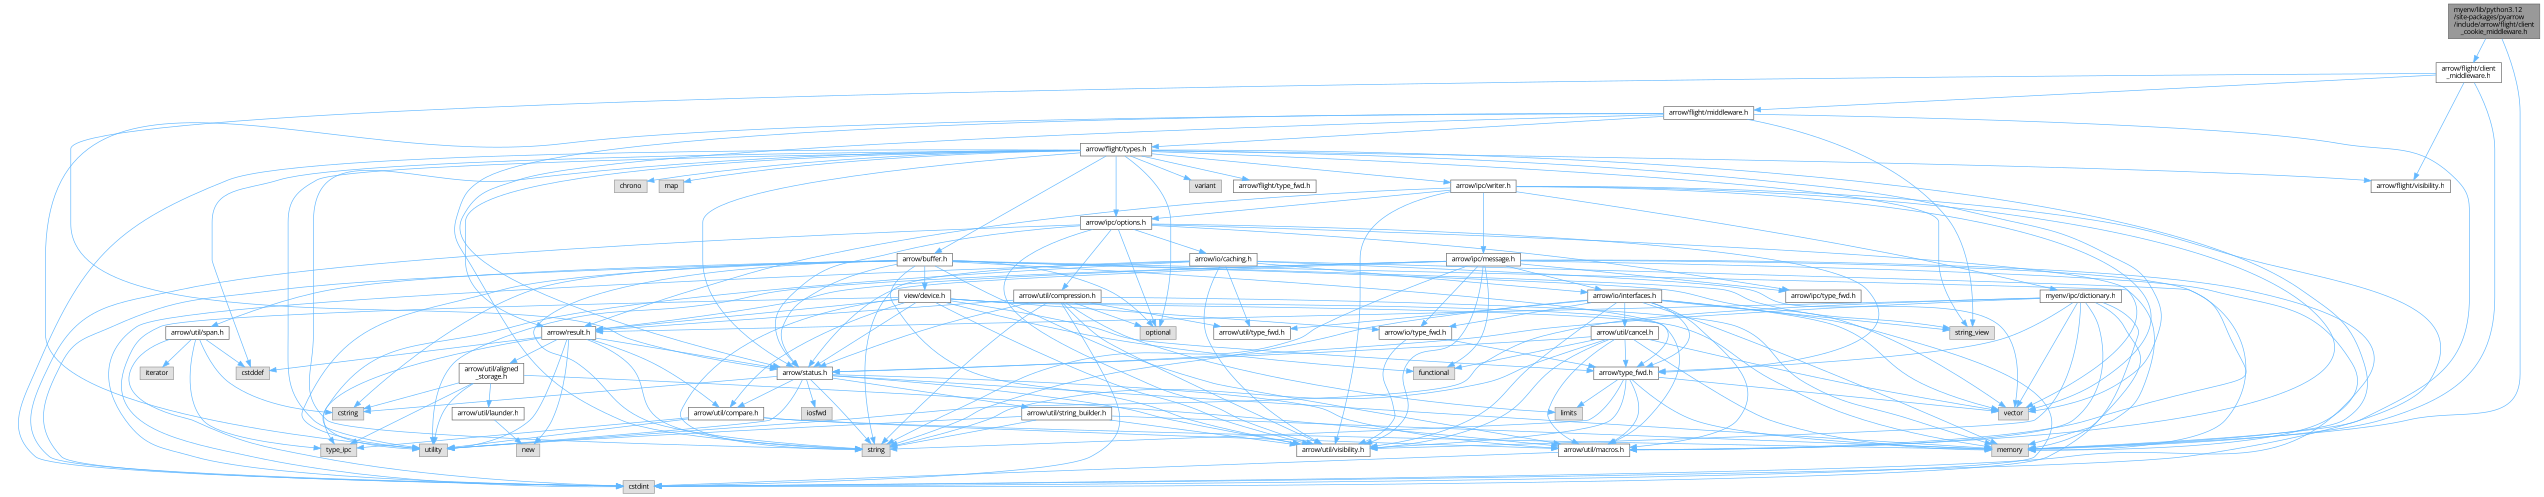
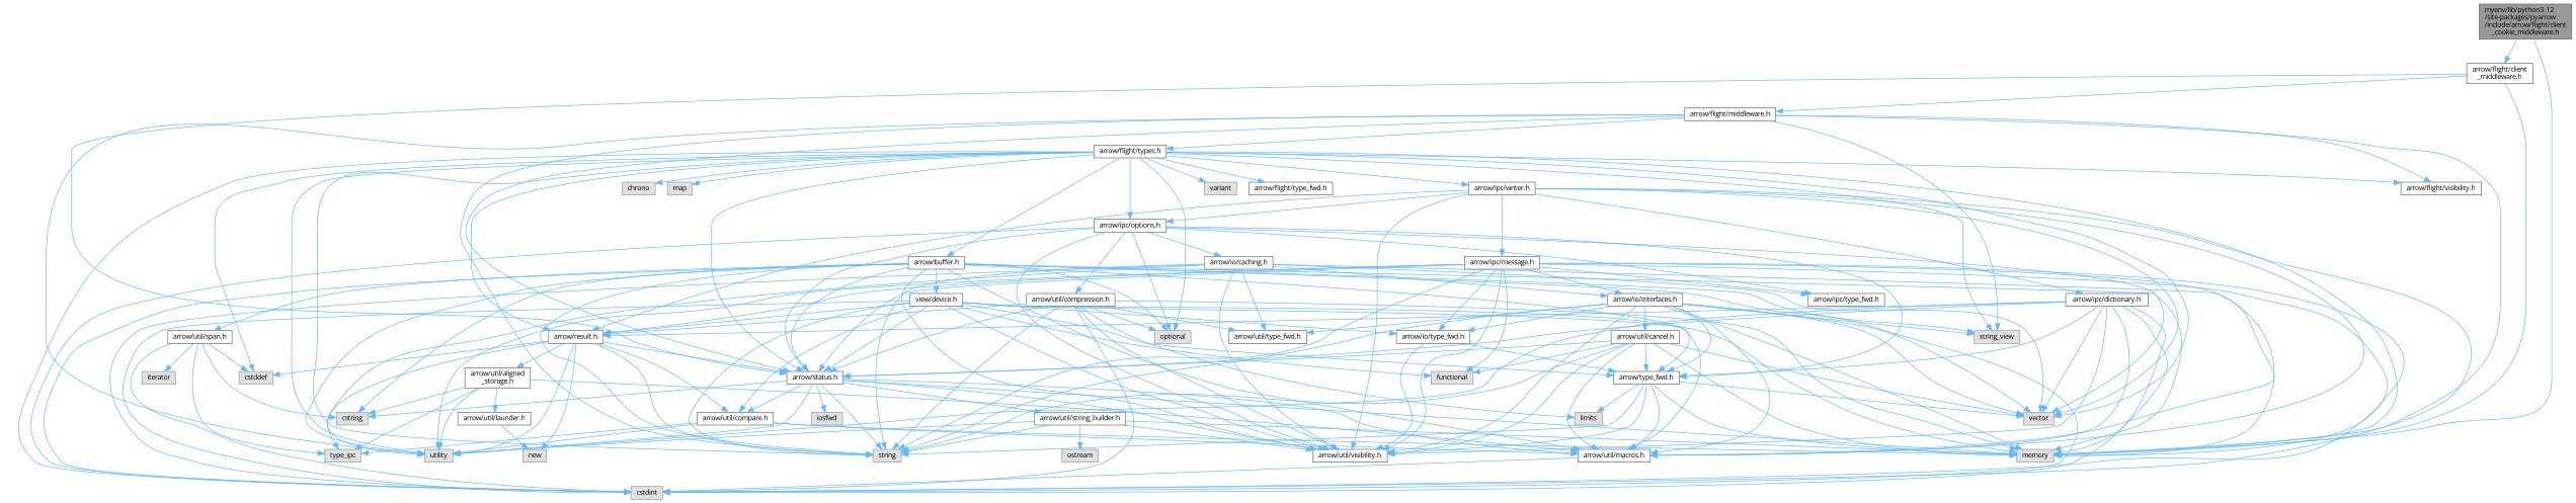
  digraph {
    fontname="Open Sans"
    node [color=grey40 fillcolor=white fontname="Open Sans" fontsize=10 shape=box style=filled]
    edge [color=steelblue1 fontname="Open Sans" fontsize=10 labelfontname=Helvetica labelfontsize=10 style=solid]
    n1 [color=gray40 fillcolor=grey60 fontcolor=black height=0.2 label="myenv/lib/python3.12\l/site-packages/pyarrow\l/include/arrow/flight/client\l_cookie_middleware.h" width=0.4]
    n2 [color=grey60 fillcolor="#E0E0E0" height=0.2 label=memory width=0.4]
    n3 [height=0.2 label="arrow/flight/client\l_middleware.h" width=0.4]
    n4 [height=0.2 label="arrow/flight/middleware.h" width=0.4]
    n5 [height=0.2 label="arrow/status.h" width=0.4]
    n6 [height=0.2 label="arrow/flight/visibility.h" width=0.4]
    n7 [color=grey60 fillcolor="#E0E0E0" height=0.2 label=string width=0.4]
    n8 [color=grey60 fillcolor="#E0E0E0" height=0.2 label=string_view width=0.4]
    n9 [color=grey60 fillcolor="#E0E0E0" height=0.2 label=utility width=0.4]
    n10 [height=0.2 label="arrow/flight/types.h" width=0.4]
    n11 [color=grey60 fillcolor="#E0E0E0" height=0.2 label=cstring width=0.4]
    n12 [height=0.2 label="arrow/util/macros.h" width=0.4]
    n13 [height=0.2 label="arrow/util/visibility.h" width=0.4]
    n14 [height=0.2 label="arrow/util/compare.h" width=0.4]
    n15 [color=grey60 fillcolor="#E0E0E0" height=0.2 label=iosfwd width=0.4]
    n16 [height=0.2 label="arrow/util/string_builder.h" width=0.4]
    n17 [color=grey60 fillcolor="#E0E0E0" height=0.2 label=chrono width=0.4]
    n18 [color=grey60 fillcolor="#E0E0E0" height=0.2 label=cstddef width=0.4]
    n19 [color=grey60 fillcolor="#E0E0E0" height=0.2 label=cstdint width=0.4]
    n20 [color=grey60 fillcolor="#E0E0E0" height=0.2 label=map width=0.4]
    n21 [color=grey60 fillcolor="#E0E0E0" height=0.2 label=optional width=0.4]
    n22 [color=grey60 fillcolor="#E0E0E0" height=0.2 label=variant width=0.4]
    n23 [color=grey60 fillcolor="#E0E0E0" height=0.2 label=vector width=0.4]
    n24 [height=0.2 label="arrow/buffer.h" width=0.4]
    n25 [height=0.2 label="arrow/result.h" width=0.4]
    n26 [height=0.2 label="arrow/flight/type_fwd.h" width=0.4]
    n27 [height=0.2 label="arrow/ipc/options.h" width=0.4]
    n28 [height=0.2 label="arrow/ipc/writer.h" width=0.4]
    n29 [height=0.2 label="view/device.h" width=0.4]
    n30 [height=0.2 label="arrow/type_fwd.h" width=0.4]
    n31 [height=0.2 label="arrow/util/span.h" width=0.4]
    n32 [color=grey60 fillcolor="#E0E0E0" height=0.2 label=new width=0.4]
    n33 [color=grey60 fillcolor="#E0E0E0" height=0.2 label=type_ipc width=0.4]
    n34 [height=0.2 label="arrow/util/aligned\l_storage.h" width=0.4]
    n35 [height=0.2 label="arrow/io/caching.h" width=0.4]
    n36 [height=0.2 label="arrow/ipc/type_fwd.h" width=0.4]
    n37 [height=0.2 label="arrow/util/compression.h" width=0.4]
-   n38 [height=0.2 label="myenv/ipc/dictionary.h" width=0.4]
+   n38 [height=0.2 label="arrow/ipc/dictionary.h" width=0.4]
    n39 [height=0.2 label="arrow/ipc/message.h" width=0.4]
    n40 [color=grey60 fillcolor="#E0E0E0" height=0.2 label=functional width=0.4]
    n41 [height=0.2 label="arrow/io/type_fwd.h" width=0.4]
    n42 [color=grey60 fillcolor="#E0E0E0" height=0.2 label=limits width=0.4]
    n43 [color=grey60 fillcolor="#E0E0E0" height=0.2 label=iterator width=0.4]
    n44 [height=0.2 label="arrow/util/launder.h" width=0.4]
+   n45 [color=grey60 fillcolor="#E0E0E0" height=0.2 label=ostream width=0.4]
    n46 [height=0.2 label="arrow/io/interfaces.h" width=0.4]
    n47 [height=0.2 label="arrow/util/type_fwd.h" width=0.4]
    n48 [height=0.2 label="arrow/util/cancel.h" width=0.4]
    n1 -> n2
    n1 -> n3
    n3 -> n2
    n3 -> n4
    n3 -> n5
-   n3 -> n6
+   n4 -> n6
    n4 -> n2
    n4 -> n5
    n4 -> n7
    n4 -> n8
    n4 -> n9
    n4 -> n10
    n5 -> n2
    n5 -> n7
    n5 -> n9
    n5 -> n11
    n5 -> n12
    n5 -> n13
    n5 -> n14
    n5 -> n15
    n5 -> n16
    n10 -> n2
    n10 -> n5
    n10 -> n6
    n10 -> n7
    n10 -> n8
    n10 -> n9
    n10 -> n17
    n10 -> n18
    n10 -> n19
    n10 -> n20
    n10 -> n21
    n10 -> n22
    n10 -> n23
    n10 -> n24
    n10 -> n25
    n10 -> n26
    n10 -> n27
    n10 -> n28
    n12 -> n19
    n14 -> n2
    n14 -> n9
    n14 -> n12
    n14 -> n33
    n16 -> n2
    n16 -> n7
    n16 -> n9
    n16 -> n13
+   n16 -> n45
    n24 -> n2
    n24 -> n5
    n24 -> n7
    n24 -> n8
    n24 -> n9
    n24 -> n11
    n24 -> n12
    n24 -> n13
    n24 -> n19
    n24 -> n21
    n24 -> n23
    n24 -> n29
    n24 -> n30
    n24 -> n31
    n25 -> n5
    n25 -> n7
    n25 -> n9
    n25 -> n14
    n25 -> n18
    n25 -> n32
    n25 -> n33
    n25 -> n34
    n27 -> n5
    n27 -> n13
    n27 -> n19
    n27 -> n21
    n27 -> n23
    n27 -> n30
    n27 -> n35
    n27 -> n36
    n27 -> n37
    n28 -> n12
    n28 -> n13
    n28 -> n19
    n28 -> n23
    n28 -> n25
    n28 -> n27
    n28 -> n38
    n28 -> n39
    n29 -> n2
    n29 -> n5
    n29 -> n7
    n29 -> n12
    n29 -> n13
    n29 -> n14
    n29 -> n19
    n29 -> n25
    n29 -> n30
    n29 -> n40
    n29 -> n41
    n30 -> n2
    n30 -> n7
    n30 -> n12
    n30 -> n13
    n30 -> n23
    n30 -> n42
    n31 -> n11
    n31 -> n18
    n31 -> n19
    n31 -> n33
    n31 -> n43
    n34 -> n9
    n34 -> n11
    n34 -> n12
    n34 -> n33
    n34 -> n44
    n35 -> n2
    n35 -> n7
    n35 -> n9
    n35 -> n13
    n35 -> n19
    n35 -> n23
    n35 -> n46
    n35 -> n47
    n37 -> n2
    n37 -> n5
    n37 -> n7
    n37 -> n13
    n37 -> n19
    n37 -> n21
    n37 -> n25
    n37 -> n42
    n37 -> n47
    n38 -> n2
    n38 -> n5
    n38 -> n9
    n38 -> n12
    n38 -> n13
    n38 -> n19
    n38 -> n23
    n38 -> n25
    n38 -> n30
    n39 -> n2
    n39 -> n5
    n39 -> n7
    n39 -> n9
    n39 -> n12
    n39 -> n13
    n39 -> n19
    n39 -> n25
    n39 -> n36
    n39 -> n40
    n39 -> n41
    n39 -> n46
    n41 -> n13
    n41 -> n30
    n44 -> n32
    n46 -> n2
    n46 -> n7
    n46 -> n8
    n46 -> n12
    n46 -> n13
    n46 -> n19
    n46 -> n23
    n46 -> n30
    n46 -> n41
    n46 -> n47
    n46 -> n48
    n48 -> n2
    n48 -> n5
    n48 -> n7
    n48 -> n12
    n48 -> n13
    n48 -> n23
    n48 -> n30
    n48 -> n40
  }
